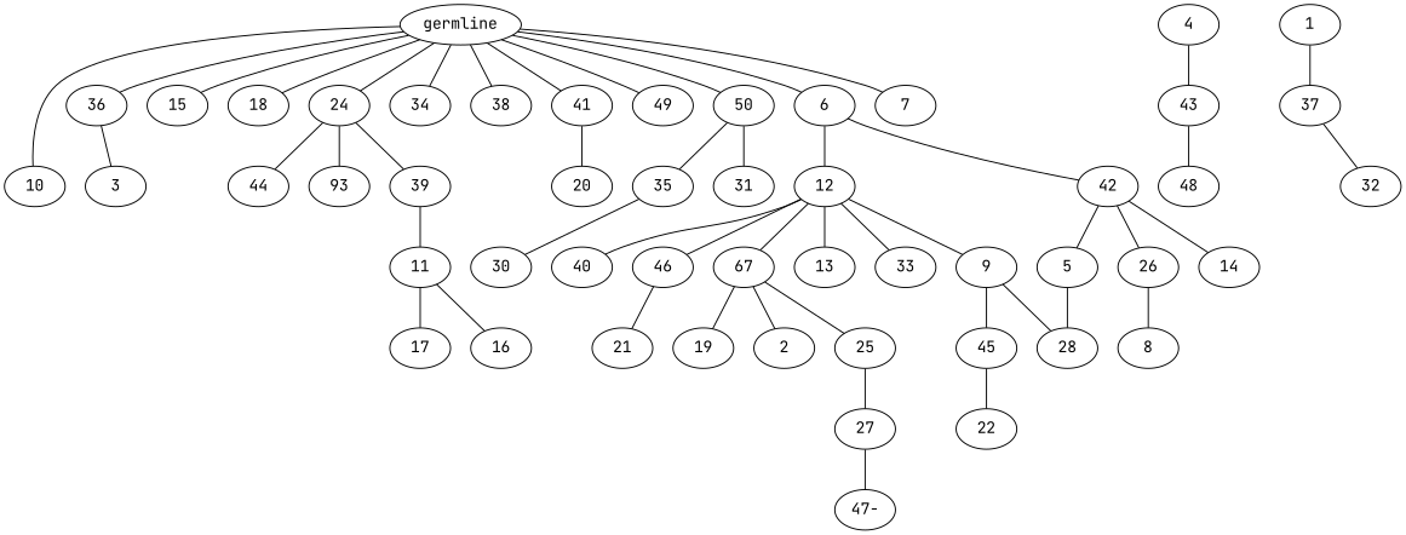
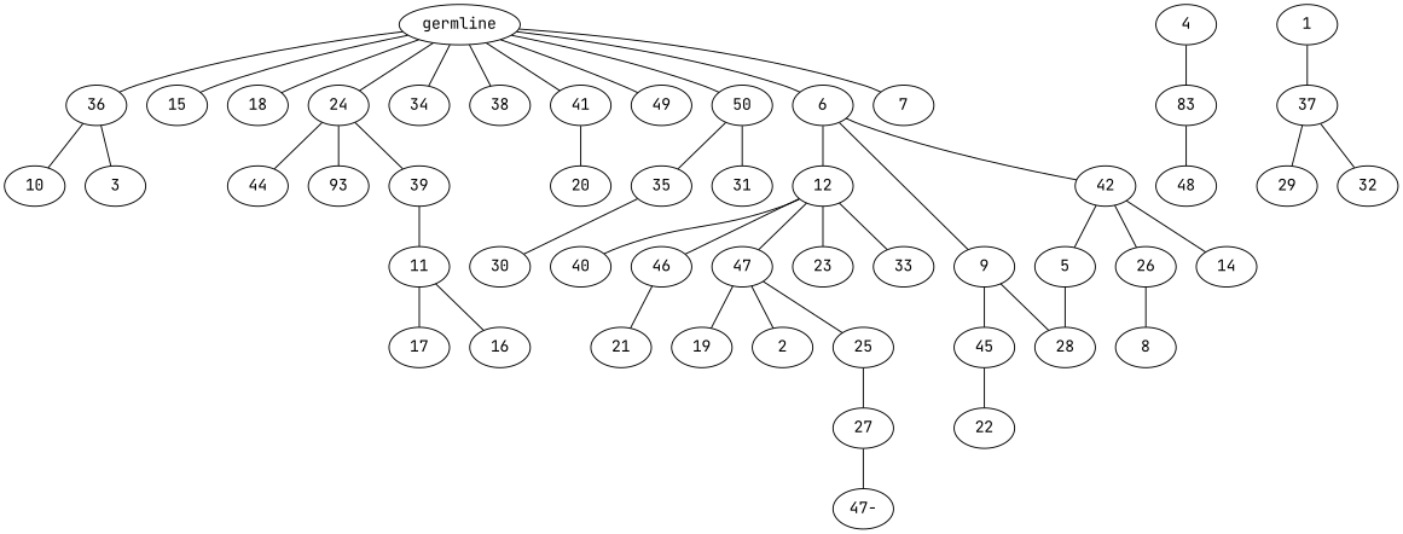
  graph {
    fontname="JetBrains Mono"
    node [fontname="JetBrains Mono"]
    edge [fontname="JetBrains Mono"]
    n1 [label=germline]
    n2 [label=10]
    n3 [label=15]
    n4 [label=18]
    n5 [label=24]
    n6 [label=34]
    n7 [label=36]
    n8 [label=38]
    n9 [label=41]
    n10 [label=49]
    n11 [label=50]
    n12 [label=6]
    n13 [label=7]
    n14 [label=93]
    n15 [label=39]
    n16 [label=44]
    n17 [label=3]
    n18 [label=4]
-   n19 [label=43]
+   n19 [label=83]
    n20 [label=20]
    n21 [label=31]
    n22 [label=35]
    n23 [label=12]
    n24 [label=42]
    n25 [label=9]
    n26 [label=11]
    n27 [label=16]
    n28 [label=17]
    n29 [label=48]
    n30 [label=30]
-   n31 [label=13]
+   n31 [label=23]
    n32 [label=33]
    n33 [label=40]
    n34 [label=46]
-   n35 [label=67]
+   n35 [label=47]
    n36 [label=14]
    n37 [label=26]
    n38 [label=5]
    n39 [label=28]
    n40 [label=45]
    n41 [label=21]
    n42 [label=19]
    n43 [label=2]
    n44 [label=25]
    n45 [label=27]
    n46 [label="47-"]
    n47 [label=8]
    n48 [label=1]
    n49 [label=37]
    n50 [label=22]
+   n51 [label=29]
    n52 [label=32]
-   n1 -- n2
+   n7 -- n2
    n1 -- n3
    n1 -- n4
    n1 -- n5
    n1 -- n6
    n1 -- n7
    n1 -- n8
    n1 -- n9
    n1 -- n10
    n1 -- n11
    n1 -- n12
    n1 -- n13
    n5 -- n14
    n5 -- n15
    n5 -- n16
    n7 -- n17
    n9 -- n20
    n11 -- n21
    n11 -- n22
    n12 -- n23
    n12 -- n24
-   n23 -- n25
+   n12 -- n25
    n15 -- n26
    n18 -- n19
    n19 -- n29
    n22 -- n30
    n23 -- n31
    n23 -- n32
    n23 -- n33
    n23 -- n34
    n23 -- n35
    n24 -- n36
    n24 -- n37
    n24 -- n38
    n25 -- n39
    n25 -- n40
    n26 -- n27
    n26 -- n28
    n34 -- n41
    n35 -- n42
    n35 -- n43
    n35 -- n44
    n37 -- n47
    n38 -- n39
    n40 -- n50
    n44 -- n45
    n45 -- n46
    n48 -- n49
+   n49 -- n51
    n49 -- n52
  }
